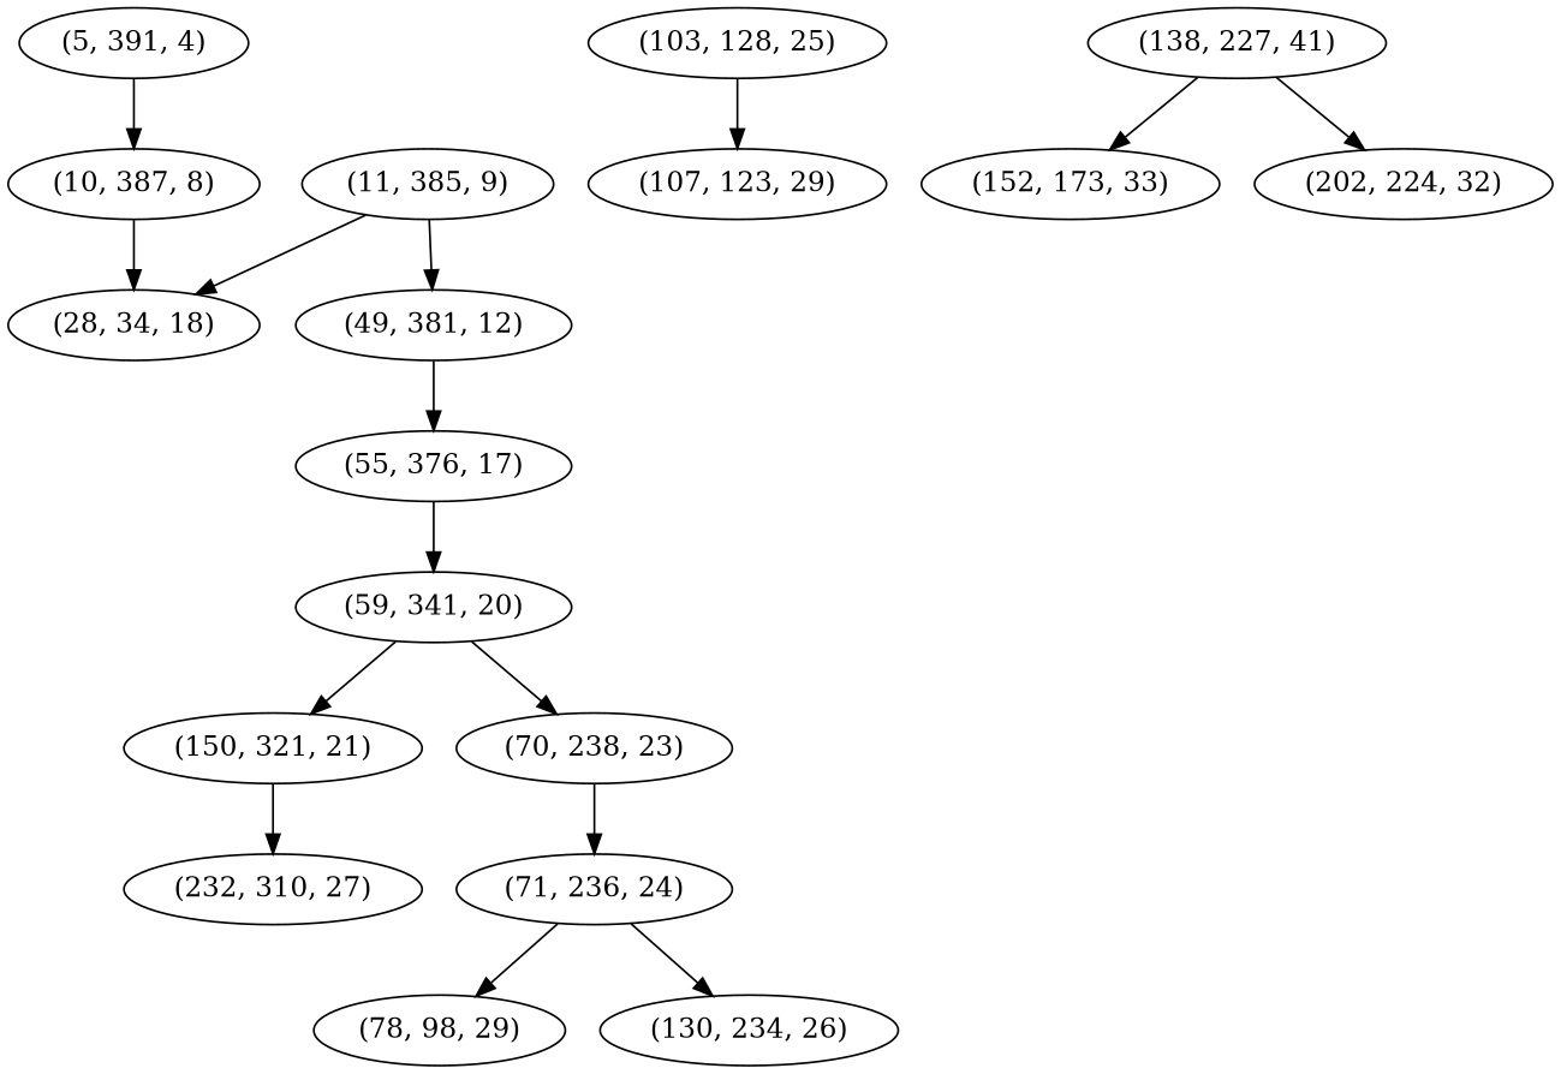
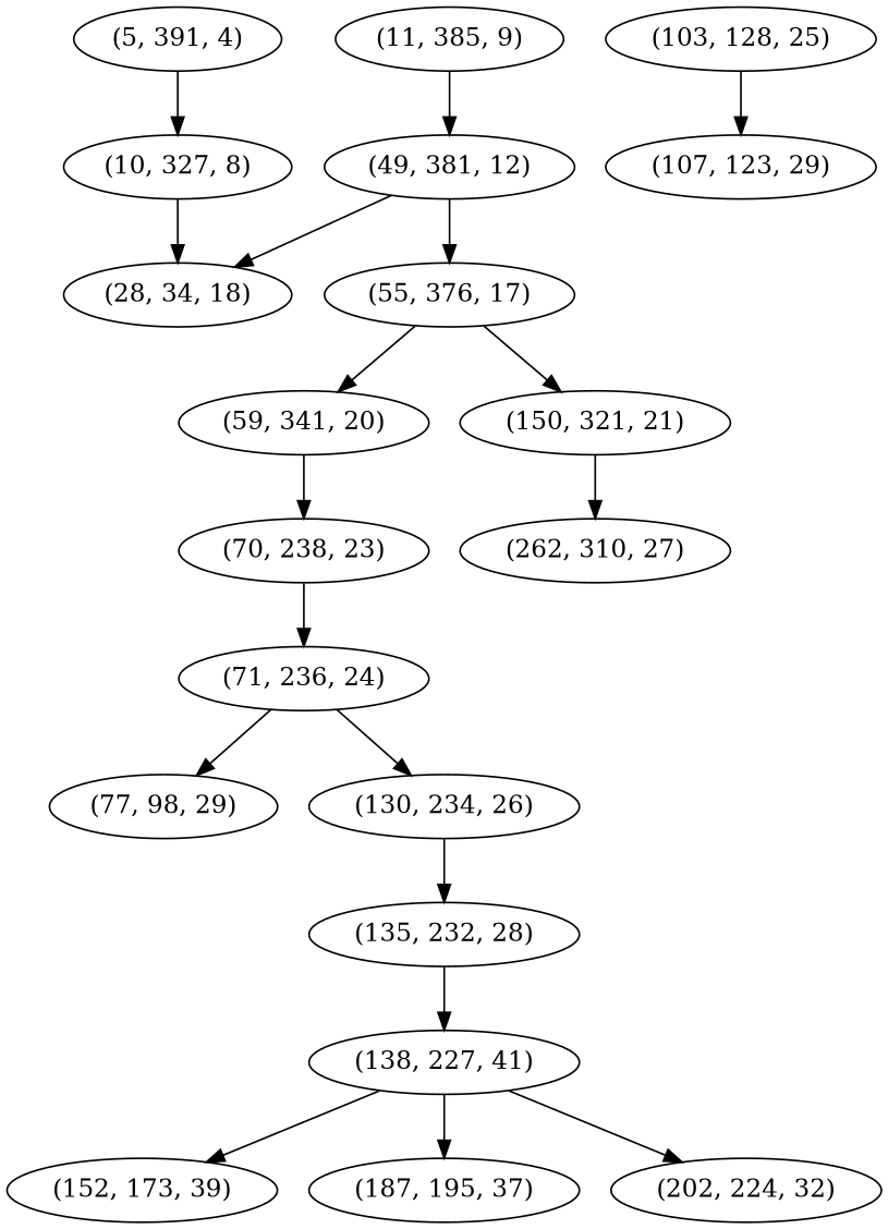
  digraph {
    "(5, 391, 4)"
-   "(10, 387, 8)"
+   "(10, 387, 8)" [label="(10, 327, 8)"]
    "(28, 34, 18)"
    "(11, 385, 9)"
    "(49, 381, 12)"
    "(55, 376, 17)"
    n7 [label="(59, 341, 20)"]
    n8 [label="(150, 321, 21)"]
    "(70, 238, 23)"
-   "(262, 310, 27)" [label="(232, 310, 27)"]
+   "(262, 310, 27)"
    "(71, 236, 24)"
-   "(77, 98, 29)" [label="(78, 98, 29)"]
+   "(77, 98, 29)"
    "(130, 234, 26)"
    "(103, 128, 25)"
    "(107, 123, 29)"
+   "(135, 232, 28)"
    n17 [label="(138, 227, 41)"]
-   "(152, 173, 33)"
+   "(152, 173, 33)" [label="(152, 173, 39)"]
+   "(187, 195, 37)"
    "(202, 224, 32)"
    "(5, 391, 4)" -> "(10, 387, 8)"
    "(10, 387, 8)" -> "(28, 34, 18)"
-   "(11, 385, 9)" -> "(28, 34, 18)"
+   "(49, 381, 12)" -> "(28, 34, 18)"
    "(11, 385, 9)" -> "(49, 381, 12)"
    "(49, 381, 12)" -> "(55, 376, 17)"
    "(55, 376, 17)" -> n7
-   n7 -> n8
+   "(55, 376, 17)" -> n8
    n7 -> "(70, 238, 23)"
    n8 -> "(262, 310, 27)"
    "(70, 238, 23)" -> "(71, 236, 24)"
    "(71, 236, 24)" -> "(77, 98, 29)"
    "(71, 236, 24)" -> "(130, 234, 26)"
+   "(130, 234, 26)" -> "(135, 232, 28)"
    "(103, 128, 25)" -> "(107, 123, 29)"
+   "(135, 232, 28)" -> n17
    n17 -> "(152, 173, 33)"
+   n17 -> "(187, 195, 37)"
    n17 -> "(202, 224, 32)"
  }
